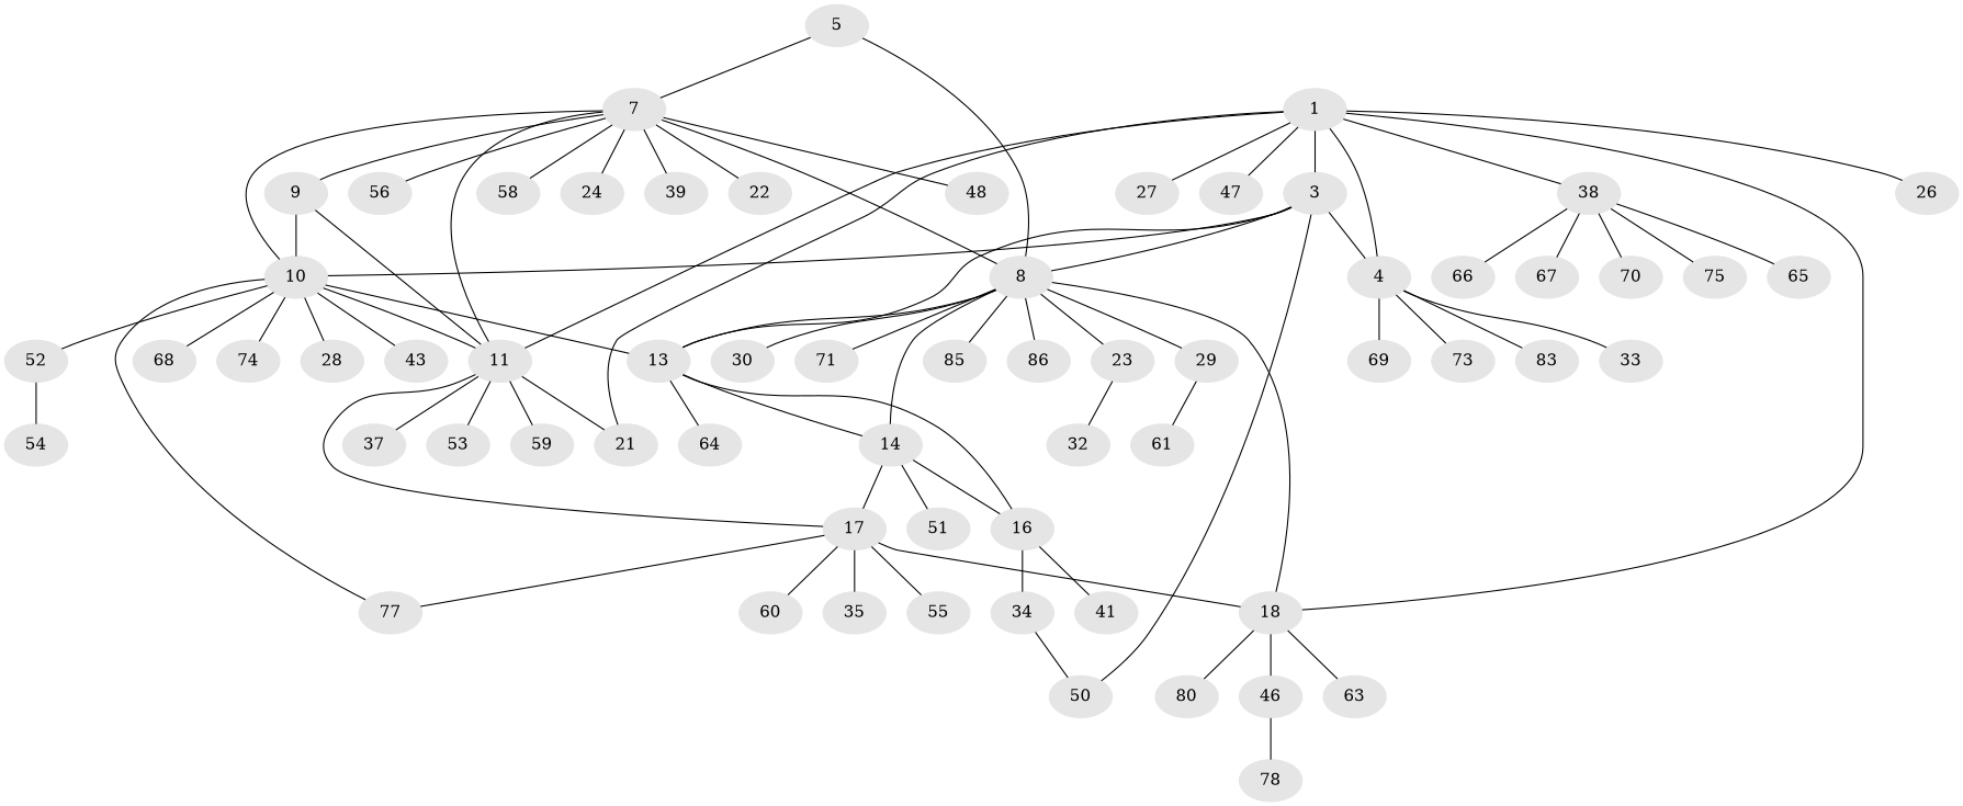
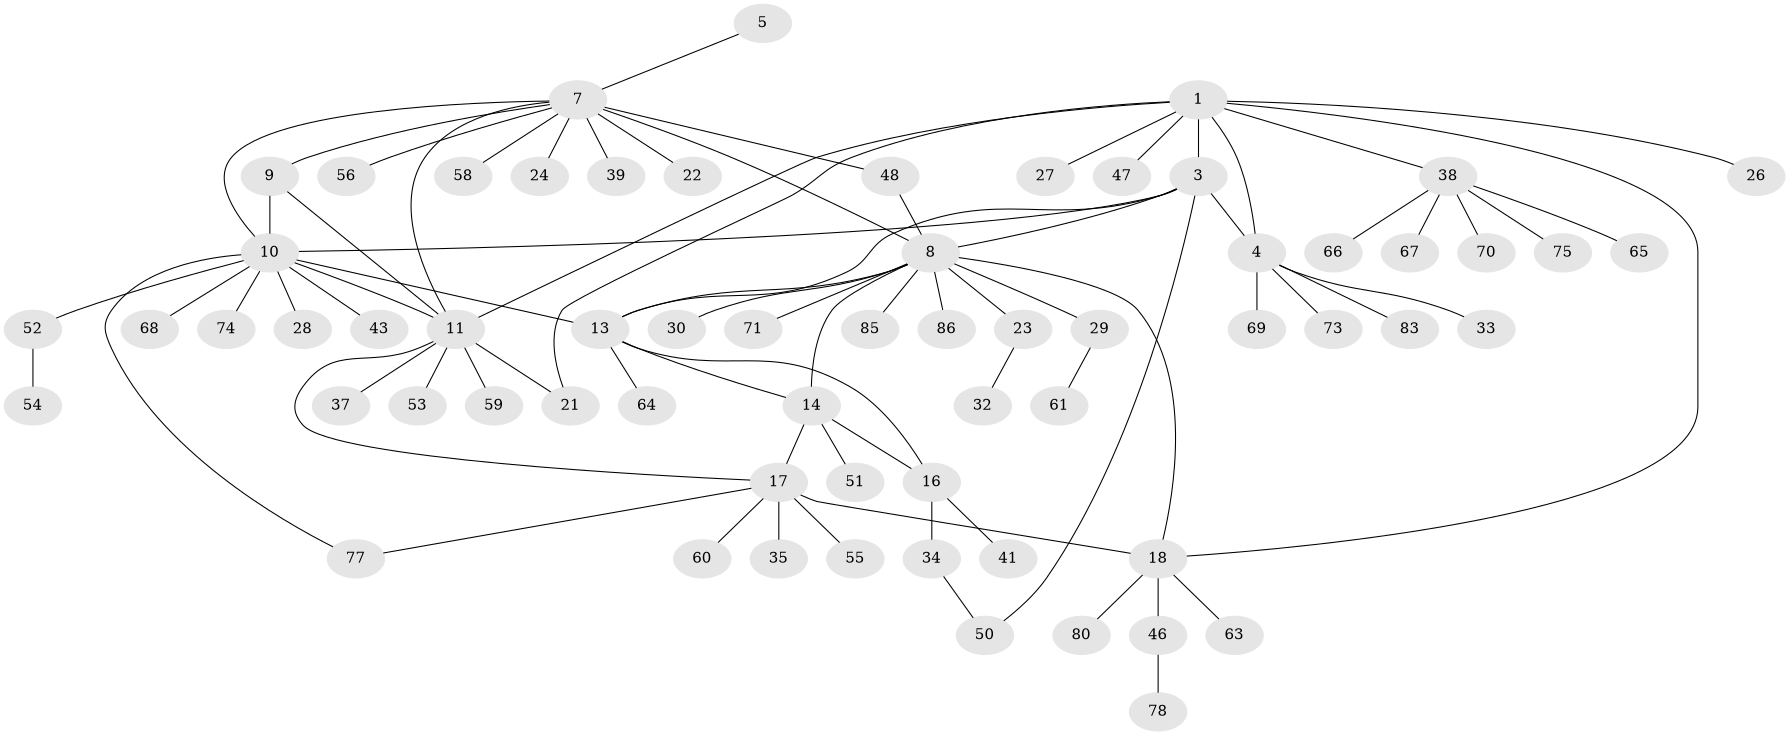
  graph {
    node [color=gray90 style=filled]
    1 [super="+2"]
    3 [super="+49"]
    4 [super="+36"]
    11 [super="+31"]
    18 [super="+20"]
    21 [super="+79"]
    26
    27
    38 [super="+45"]
    47
    8 [super="+81"]
    10 [super="+40"]
    13 [super="+15"]
    50 [super="+72"]
    33
    69
    73
    83
    17 [super="+19"]
    37
    53
    59
    46 [super="+57"]
    63
    80
    65 [super="+76"]
    66
    67
    70
    75
    14 [super="+84"]
    23
    29
    30
    71
    85
    86
    28
    43
    52
    68
    74 [super="+82"]
    77
    16
    64
    5 [super="+6"]
    7 [super="+12"]
    9
    22
    24
    39
    48
    56
    58
    51
    32 [super="+62"]
    61
    54
    35
    55
    60
    34 [super="+44"]
    41
    78
    1 -- 3 [weight=2]
    1 -- 4 [weight=2]
    1 -- 11
    1 -- 18
    1 -- 21
    1 -- 26
    1 -- 27
    1 -- 38
    1 -- 47
    3 -- 4
    3 -- 8
    3 -- 10
    3 -- 13
    3 -- 50
    4 -- 33
    4 -- 69
    4 -- 73
    4 -- 83
    11 -- 21
    11 -- 17
    11 -- 37
    11 -- 53
    11 -- 59
    18 -- 46
    18 -- 63
    18 -- 80
    38 -- 65
    38 -- 66
    38 -- 67
    38 -- 70
    38 -- 75
    8 -- 18
    8 -- 13
    8 -- 14
    8 -- 23
    8 -- 29
    8 -- 30
    8 -- 71
    8 -- 85
    8 -- 86
    10 -- 11
    10 -- 13
    10 -- 28
    10 -- 43
    10 -- 52
    10 -- 68
    10 -- 74
    10 -- 77
    13 -- 14 [weight=2]
    13 -- 16 [weight=2]
    13 -- 64
    17 -- 18 [weight=4]
    17 -- 77
    17 -- 35
    17 -- 55
    17 -- 60
    46 -- 78
    14 -- 17
    14 -- 16
    14 -- 51
    23 -- 32
    29 -- 61
    52 -- 54
    16 -- 34
    16 -- 41
-   5 -- 8 [weight=2]
+   48 -- 8 [weight=2]
    5 -- 7 [weight=2]
    7 -- 11
    7 -- 8
    7 -- 10
    7 -- 9
    7 -- 22
    7 -- 24
    7 -- 39
    7 -- 48
    7 -- 56
    7 -- 58
    9 -- 11
    9 -- 10
    34 -- 50
  }
